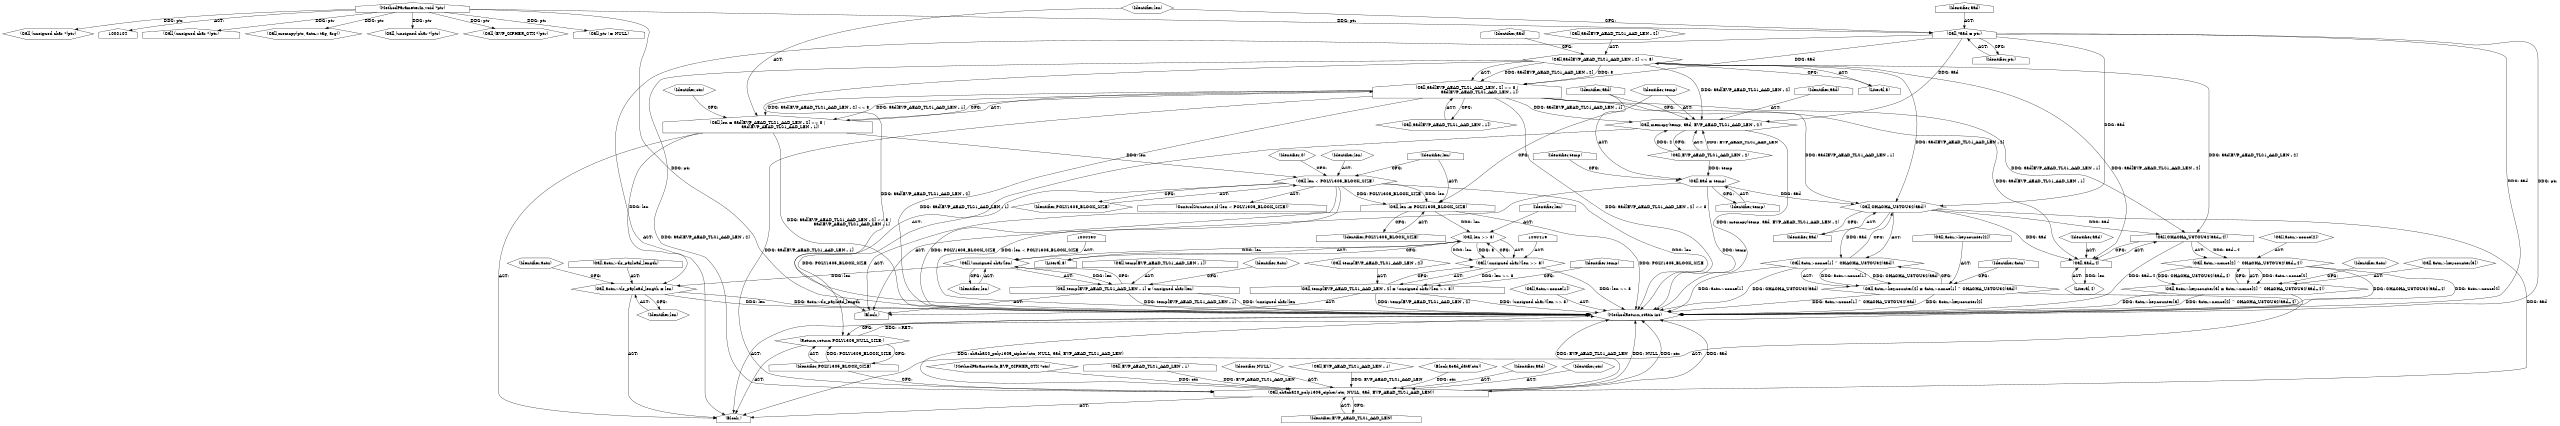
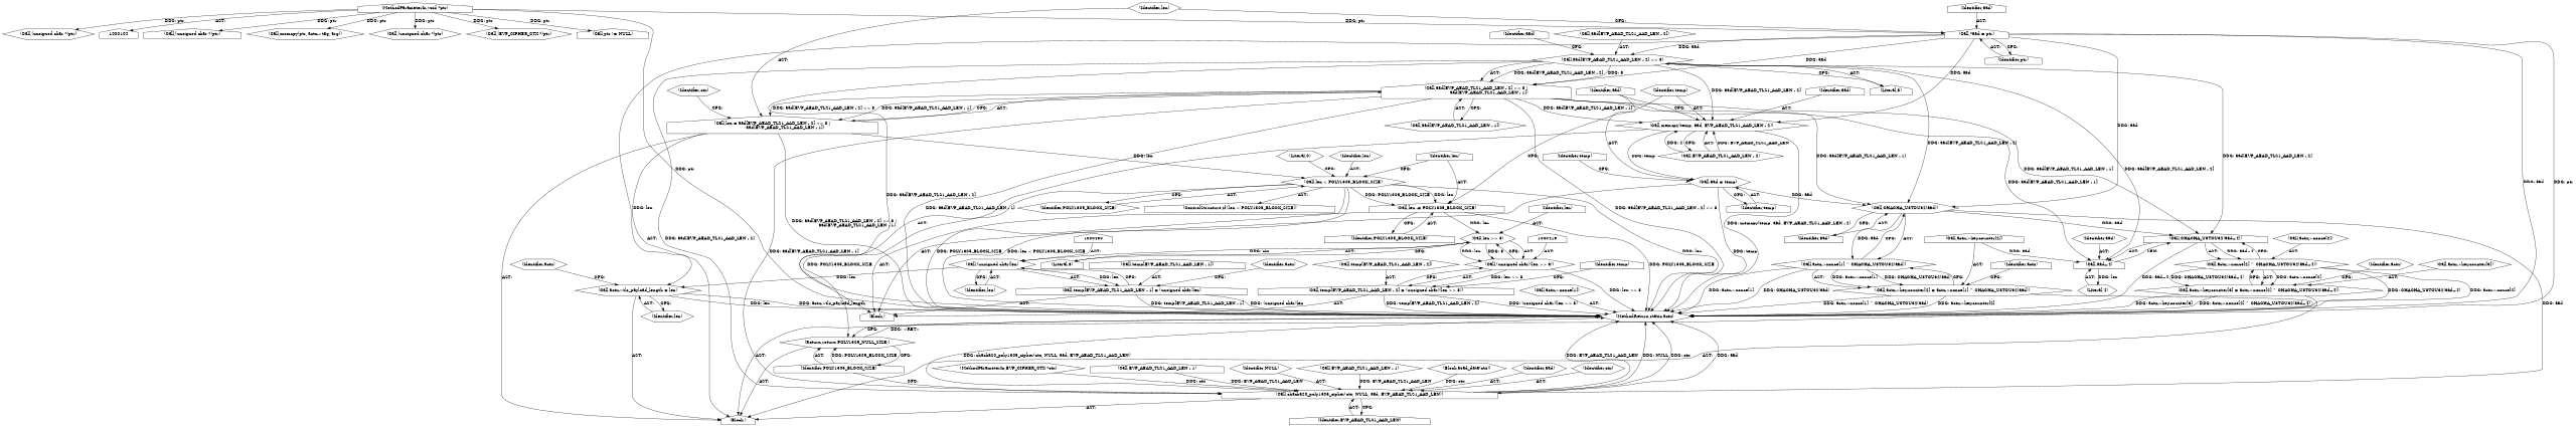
  digraph {
    node [shape=hexagon]
    n1 [label="(Call,aad[EVP_AEAD_TLS1_AAD_LEN - 2] << 8)"]
    n2 [label="(Call,aad[EVP_AEAD_TLS1_AAD_LEN - 2] << 8 |\n                   aad[EVP_AEAD_TLS1_AAD_LEN - 1])" shape=house]
    n3 [label="(Call,memcpy(temp, aad, EVP_AEAD_TLS1_AAD_LEN - 2))"]
    n4 [label="(Call,CHACHA_U8TOU32(aad))"]
    n5 [label="(Call,CHACHA_U8TOU32(aad+4))" shape=house]
    n6 [label="(Call,aad+4)" shape=house]
    n7 [label="(Call,chacha20_poly1305_cipher(ctx, NULL, aad, EVP_AEAD_TLS1_AAD_LEN))" shape=house]
-   n8 [label="(MethodReturn,static int)"]
+   n8 [label="(MethodReturn,static actx)"]
    n9 [label="(Literal,8)" shape=house]
    n10 [label="(Call,len = aad[EVP_AEAD_TLS1_AAD_LEN - 2] << 8 |\n                   aad[EVP_AEAD_TLS1_AAD_LEN - 1])" shape=house]
    n11 [label="(Call,aad[EVP_AEAD_TLS1_AAD_LEN - 1])"]
    n12 [label="(Block,)" shape=house]
    n13 [label="(Call,aad = temp)"]
    n14 [label="(Call,EVP_AEAD_TLS1_AAD_LEN - 2)"]
    n15 [label="(Call,actx->nonce[1] ^ CHACHA_U8TOU32(aad))"]
    n16 [label="(Identifier,aad)" shape=house]
    n17 [label="(Call,actx->nonce[2] ^ CHACHA_U8TOU32(aad+4))"]
    n18 [label="(Literal,4)"]
    n19 [label="(Block,)" shape=house]
    n20 [label="(Identifier,EVP_AEAD_TLS1_AAD_LEN)" shape=house]
    n21 [label="(Return,return POLY1305_NULL_SIZE;)"]
    n22 [label="(Call,*aad = ptr)" shape=house]
    n23 [label="(Identifier,ptr)" shape=house]
    n24 [label="(MethodParameterIn,void *ptr)" shape=house]
    n25 [label="(Call,(unsigned char *)ptr)" shape=house]
    n26 [label="(Call,memcpy(ptr, actx->tag, arg))"]
    n27 [label="(Call,(unsigned char *)ptr)"]
    n28 [label="(Call,(EVP_CIPHER_CTX *)ptr)"]
    n29 [label="(Call,ptr != NULL)" shape=house]
    n30 [label="(Call,(unsigned char *)ptr)"]
    1000104 [shape=house]
    n32 [label="(Call,len < POLY1305_BLOCK_SIZE)"]
    n33 [label="(Call,actx->tls_payload_length = len)"]
    n34 [label="(Call,len -= POLY1305_BLOCK_SIZE)" shape=house]
    n35 [label="(ControlStructure,if (len < POLY1305_BLOCK_SIZE))" shape=house]
    n36 [label="(Identifier,POLY1305_BLOCK_SIZE)"]
    n37 [label="(Identifier,len)"]
    n38 [label="(Call,len >> 8)"]
    n39 [label="(Identifier,POLY1305_BLOCK_SIZE)" shape=house]
    n40 [label="(Identifier,POLY1305_BLOCK_SIZE)" shape=house]
    n41 [label="(Call,(unsigned char)(len >> 8))"]
    n42 [label="(Call,(unsigned char)len)"]
    n43 [label="(Literal,8)" shape=house]
    n44 [label="(Call,temp[EVP_AEAD_TLS1_AAD_LEN - 2] = (unsigned char)(len >> 8))" shape=house]
    n45 [label="(Call,temp[EVP_AEAD_TLS1_AAD_LEN - 1] = (unsigned char)len)" shape=house]
    n46 [label="(Identifier,len)"]
    n47 [label="(Identifier,temp)" shape=house]
    n48 [label="(Call,actx->key.counter[2] = actx->nonce[1] ^ CHACHA_U8TOU32(aad))"]
    n49 [label="(Call,actx->key.counter[3] = actx->nonce[2] ^ CHACHA_U8TOU32(aad+4))"]
    n50 [label="(Identifier,len)"]
    n51 [label="(Identifier,temp)"]
    n52 [label="(MethodParameterIn,EVP_CIPHER_CTX *ctx)"]
    n53 [label="(Identifier,aad)" shape=house]
    n54 [label="(Call,temp[EVP_AEAD_TLS1_AAD_LEN - 2])"]
    n55 [label="(Identifier,actx)"]
    n56 [label="(Call,EVP_AEAD_TLS1_AAD_LEN - 1)" shape=house]
    n57 [label="(Call,temp[EVP_AEAD_TLS1_AAD_LEN - 1])" shape=house]
    n58 [label="(Identifier,ctx)"]
    n59 [label="(Identifier,aad)" shape=house]
    n60 [label="(Identifier,NULL)"]
    n61 [label="(Call,actx->nonce[2])"]
    n62 [label="(Identifier,actx)" shape=house]
    n63 [label="(Call,actx->nonce[1])"]
    n64 [label="(Call,EVP_AEAD_TLS1_AAD_LEN - 1)"]
    n65 [label="(Identifier,len)"]
    n66 [label="(Block,aead_data(ctx))"]
    n67 [label="(Identifier,len)" shape=house]
    n68 [label="(Identifier,temp)" shape=house]
    n69 [label="(Identifier,aad)"]
    n70 [label="(Identifier,temp)" shape=house]
-   n71 [label="(Call,actx->tls_payload_length)" shape=house]
    n72 [label="(Call,actx->key.counter[2])" shape=house]
    n73 [label="(Identifier,ctx)"]
-   n74 [label="(Identifier,0)"]
+   n74 [label="(Literal,0)"]
    n75 [label="(Identifier,aad)" shape=house]
    n76 [label="(Call,actx->key.counter[3])"]
    n77 [label="(Call,aad[EVP_AEAD_TLS1_AAD_LEN - 2])"]
    n78 [label="(Identifier,len)" shape=house]
    n79 [label="(Identifier,aad)"]
    n80 [label="(Identifier,aad)" shape=house]
    n81 [label="(Identifier,actx)"]
    n82 [label="(Identifier,actx)"]
    1000419 [shape=house]
    1000430 [shape=house]
    n1 -> n2 [label="AST: "]
    n1 -> n2 [label="DDG: aad[EVP_AEAD_TLS1_AAD_LEN - 2]"]
    n1 -> n2 [label="DDG: 8"]
    n1 -> n3 [label="DDG: aad[EVP_AEAD_TLS1_AAD_LEN - 2]"]
    n1 -> n4 [label="DDG: aad[EVP_AEAD_TLS1_AAD_LEN - 2]"]
    n1 -> n5 [label="DDG: aad[EVP_AEAD_TLS1_AAD_LEN - 2]"]
    n1 -> n6 [label="DDG: aad[EVP_AEAD_TLS1_AAD_LEN - 2]"]
    n1 -> n7 [label="DDG: aad[EVP_AEAD_TLS1_AAD_LEN - 2]"]
    n1 -> n8 [label="DDG: aad[EVP_AEAD_TLS1_AAD_LEN - 2]"]
    n1 -> n9 [label="CFG: "]
    n2 -> n3 [label="DDG: aad[EVP_AEAD_TLS1_AAD_LEN - 1]"]
    n2 -> n4 [label="DDG: aad[EVP_AEAD_TLS1_AAD_LEN - 1]"]
    n2 -> n5 [label="DDG: aad[EVP_AEAD_TLS1_AAD_LEN - 1]"]
    n2 -> n6 [label="DDG: aad[EVP_AEAD_TLS1_AAD_LEN - 1]"]
    n2 -> n7 [label="DDG: aad[EVP_AEAD_TLS1_AAD_LEN - 1]"]
    n2 -> n8 [label="DDG: aad[EVP_AEAD_TLS1_AAD_LEN - 2] << 8"]
    n2 -> n8 [label="DDG: aad[EVP_AEAD_TLS1_AAD_LEN - 1]"]
    n2 -> n10 [label="AST: "]
    n2 -> n10 [label="DDG: aad[EVP_AEAD_TLS1_AAD_LEN - 2] << 8"]
    n2 -> n10 [label="DDG: aad[EVP_AEAD_TLS1_AAD_LEN - 1]"]
    n2 -> n11 [label="CFG: "]
    n3 -> n8 [label="DDG: memcpy(temp, aad, EVP_AEAD_TLS1_AAD_LEN - 2)"]
    n3 -> n12 [label="AST: "]
-   n14 -> n13 [label="DDG: temp"]
+   n3 -> n13 [label="DDG: temp"]
    n3 -> n14 [label="CFG: "]
    n4 -> n5 [label="DDG: aad"]
-   n4 -> n6 [label="DDG: aad"]
+   n72 -> n6 [label="DDG: aad"]
    n4 -> n7 [label="DDG: aad"]
    n4 -> n15 [label="AST: "]
    n4 -> n15 [label="DDG: aad"]
    n4 -> n16 [label="CFG: "]
-   n5 -> n6 [label="CFG: "]
+   n5 -> n6 [label="AST: "]
    n5 -> n8 [label="DDG: aad+4"]
    n5 -> n17 [label="AST: "]
    n5 -> n17 [label="DDG: aad+4"]
-   n6 -> n5 [label="AST: "]
+   n6 -> n5 [label="LEN: "]
    n6 -> n18 [label="DDG: len"]
    n7 -> n8 [label="DDG: chacha20_poly1305_cipher(ctx, NULL, aad, EVP_AEAD_TLS1_AAD_LEN)"]
    n7 -> n8 [label="DDG: EVP_AEAD_TLS1_AAD_LEN"]
    n7 -> n8 [label="DDG: NULL"]
    n7 -> n8 [label="DDG: ctx"]
    n7 -> n8 [label="DDG: aad"]
    n7 -> n19 [label="AST: "]
    n7 -> n20 [label="CFG: "]
    n8 -> n21 [label="CFG: "]
    n9 -> n1 [label="AST: "]
    n10 -> n2 [label="CFG: "]
    n10 -> n8 [label="DDG: aad[EVP_AEAD_TLS1_AAD_LEN - 2] << 8 |\n                   aad[EVP_AEAD_TLS1_AAD_LEN - 1]"]
    n10 -> n19 [label="AST: "]
    n10 -> n32 [label="DDG: len"]
    n10 -> n33 [label="DDG: len"]
    n11 -> n2 [label="AST: "]
    n13 -> n4 [label="DDG: aad"]
    n13 -> n8 [label="DDG: temp"]
    n13 -> n12 [label="AST: "]
    n13 -> n47 [label="CFG: "]
    n14 -> n3 [label="AST: "]
    n14 -> n3 [label="DDG: EVP_AEAD_TLS1_AAD_LEN"]
    n14 -> n3 [label="DDG: 2"]
    n15 -> n4 [label="CFG: "]
    n15 -> n8 [label="DDG: actx->nonce[1]"]
    n15 -> n8 [label="DDG: CHACHA_U8TOU32(aad)"]
    n15 -> n48 [label="AST: "]
    n15 -> n48 [label="DDG: actx->nonce[1]"]
    n15 -> n48 [label="DDG: CHACHA_U8TOU32(aad)"]
    n16 -> n4 [label="AST: "]
+   n17 -> n5 [label="CFG: "]
    n17 -> n8 [label="DDG: actx->nonce[2]"]
    n17 -> n8 [label="DDG: CHACHA_U8TOU32(aad+4)"]
    n17 -> n49 [label="AST: "]
    n17 -> n49 [label="DDG: actx->nonce[2]"]
    n17 -> n49 [label="DDG: CHACHA_U8TOU32(aad+4)"]
    n18 -> n6 [label="AST: "]
    n20 -> n7 [label="AST: "]
    n21 -> n8 [label="DDG: <RET>"]
    n21 -> n19 [label="AST: "]
    n21 -> n40 [label="CFG: "]
+   n22 -> n1 [label="DDG: aad"]
    n22 -> n2 [label="DDG: aad"]
    n22 -> n3 [label="DDG: aad"]
    n22 -> n4 [label="DDG: aad"]
    n22 -> n8 [label="DDG: aad"]
    n22 -> n8 [label="DDG: ptr"]
    n22 -> n19 [label="AST: "]
    n22 -> n23 [label="CFG: "]
    n23 -> n22 [label="AST: "]
    n24 -> n8 [label="DDG: ptr"]
    n24 -> n22 [label="DDG: ptr"]
    n24 -> n25 [label="DDG: ptr"]
    n24 -> n26 [label="DDG: ptr"]
    n24 -> n27 [label="DDG: ptr"]
    n24 -> n28 [label="DDG: ptr"]
    n24 -> n29 [label="DDG: ptr"]
    n24 -> n30 [label="DDG: ptr"]
    n24 -> 1000104 [label="AST: "]
    n32 -> n8 [label="DDG: len"]
    n32 -> n8 [label="DDG: POLY1305_BLOCK_SIZE"]
    n32 -> n8 [label="DDG: len < POLY1305_BLOCK_SIZE"]
    n32 -> n21 [label="DDG: POLY1305_BLOCK_SIZE"]
    n32 -> n34 [label="DDG: POLY1305_BLOCK_SIZE"]
    n32 -> n34 [label="DDG: len"]
    n32 -> n35 [label="AST: "]
    n32 -> n36 [label="CFG: "]
    n33 -> n8 [label="DDG: len"]
    n33 -> n8 [label="DDG: actx->tls_payload_length"]
    n33 -> n19 [label="AST: "]
    n33 -> n37 [label="CFG: "]
    n34 -> n8 [label="DDG: POLY1305_BLOCK_SIZE"]
    n34 -> n12 [label="AST: "]
    n34 -> n38 [label="DDG: len"]
    n34 -> n39 [label="CFG: "]
    n36 -> n32 [label="AST: "]
    n37 -> n33 [label="AST: "]
    n38 -> n41 [label="AST: "]
    n38 -> n41 [label="DDG: len"]
    n38 -> n41 [label="DDG: 8"]
-   n38 -> n42 [label="DDG: len"]
+   n38 -> n42 [label="DDG: ctx"]
    n38 -> n43 [label="CFG: "]
    n39 -> n34 [label="AST: "]
    n40 -> n7 [label="CFG: "]
    n40 -> n21 [label="AST: "]
    n40 -> n21 [label="DDG: POLY1305_BLOCK_SIZE"]
    n41 -> n8 [label="DDG: len >> 8"]
    n41 -> n38 [label="CFG: "]
    n41 -> n44 [label="AST: "]
    n41 -> n44 [label="DDG: len >> 8"]
    n42 -> n33 [label="DDG: len"]
    n42 -> n45 [label="AST: "]
    n42 -> n45 [label="DDG: len"]
    n42 -> n46 [label="CFG: "]
    n43 -> n38 [label="AST: "]
    n44 -> n8 [label="DDG: temp[EVP_AEAD_TLS1_AAD_LEN - 2]"]
    n44 -> n8 [label="DDG: (unsigned char)(len >> 8)"]
    n44 -> n12 [label="AST: "]
    n44 -> n41 [label="CFG: "]
    n45 -> n8 [label="DDG: temp[EVP_AEAD_TLS1_AAD_LEN - 1]"]
    n45 -> n8 [label="DDG: (unsigned char)len"]
    n45 -> n12 [label="AST: "]
    n45 -> n42 [label="CFG: "]
    n46 -> n42 [label="AST: "]
    n47 -> n13 [label="AST: "]
    n48 -> n8 [label="DDG: actx->nonce[1] ^ CHACHA_U8TOU32(aad)"]
    n48 -> n8 [label="DDG: actx->key.counter[2]"]
    n48 -> n15 [label="CFG: "]
    n48 -> n19 [label="AST: "]
    n49 -> n8 [label="DDG: actx->key.counter[3]"]
    n49 -> n8 [label="DDG: actx->nonce[2] ^ CHACHA_U8TOU32(aad+4)"]
    n49 -> n17 [label="CFG: "]
    n49 -> n19 [label="AST: "]
    n50 -> n32 [label="AST: "]
    n51 -> n3 [label="AST: "]
    n51 -> n34 [label="CFG: "]
    n52 -> n7 [label="DDG: ctx"]
    n53 -> n22 [label="AST: "]
    n54 -> n44 [label="AST: "]
    n55 -> n49 [label="CFG: "]
    n56 -> n7 [label="DDG: EVP_AEAD_TLS1_AAD_LEN"]
    n57 -> n45 [label="AST: "]
    n58 -> n10 [label="CFG: "]
    n59 -> n3 [label="AST: "]
    n60 -> n7 [label="AST: "]
    n61 -> n17 [label="AST: "]
    n62 -> n48 [label="CFG: "]
    n63 -> n8 [label="AST: "]
    n64 -> n7 [label="DDG: EVP_AEAD_TLS1_AAD_LEN"]
    n65 -> n10 [label="AST: "]
    n65 -> n22 [label="CFG: "]
    n66 -> n7 [label="DDG: ctx"]
    n67 -> n38 [label="AST: "]
    n68 -> n44 [label="CFG: "]
    n69 -> n7 [label="AST: "]
    n70 -> n13 [label="CFG: "]
-   n71 -> n33 [label="AST: "]
    n72 -> n48 [label="AST: "]
    n73 -> n7 [label="AST: "]
    n74 -> n32 [label="CFG: "]
    n75 -> n1 [label="CFG: "]
    n76 -> n49 [label="AST: "]
    n77 -> n1 [label="AST: "]
    n78 -> n32 [label="CFG: "]
    n78 -> n34 [label="AST: "]
    n79 -> n6 [label="AST: "]
    n80 -> n3 [label="CFG: "]
    n80 -> n13 [label="AST: "]
    n81 -> n45 [label="CFG: "]
    n82 -> n33 [label="CFG: "]
    1000419 -> n41 [label="AST: "]
    1000430 -> n42 [label="AST: "]
  }
